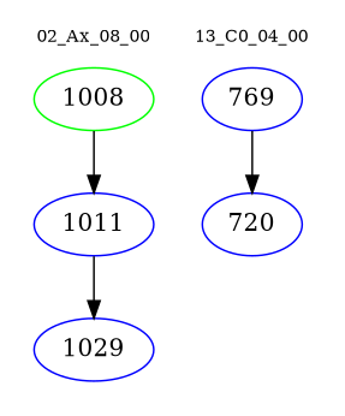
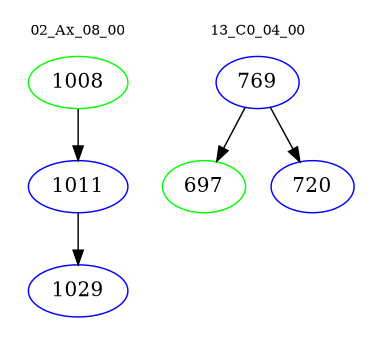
  digraph {
    node [color=blue]
    edge [color=black]
    n1 [label=1011]
    n2 [color=green label=1008]
    n3 [label=1029]
    n4 [label=769]
+   n5 [color=green label=697]
    n6 [label=720]
    subgraph cluster_1 {
      color=white
      fontsize=10
      label="02_Ax_08_00"
      n1
      n2
      n3
    }
    subgraph cluster_2 {
      color=white
      fontsize=10
      label="13_C0_04_00"
      n4
+     n5
      n6
    }
    n1 -> n3
    n2 -> n1
+   n4 -> n5
    n4 -> n6
  }
